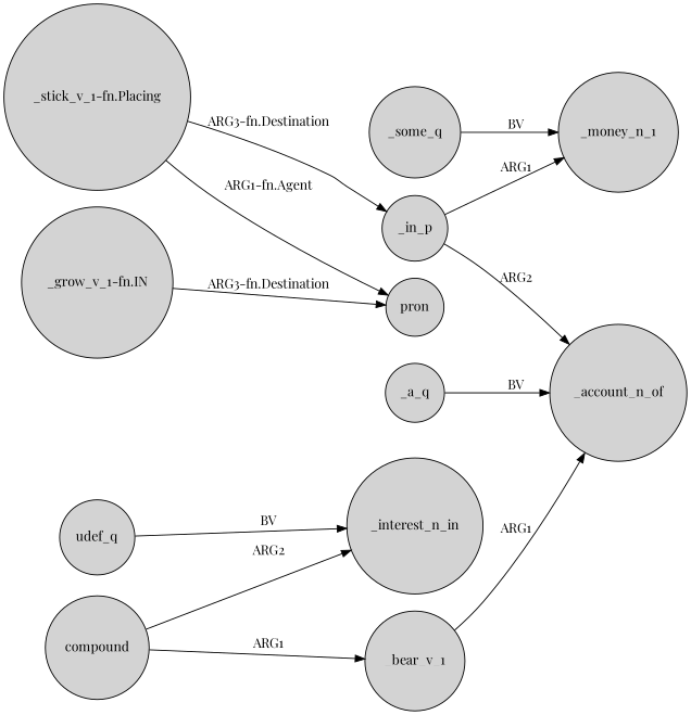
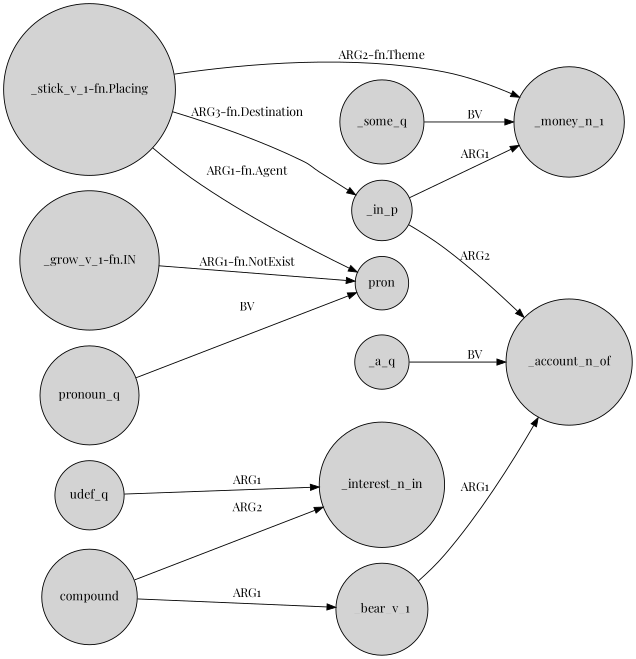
  digraph {
    fontname="Playfair Display"
    rankdir=LR
    node [fontname="Playfair Display" shape=circle style=filled]
    edge [fontname="Playfair Display"]
    "_grow_v_1-fn.IN"
    pron
    _some_q
    _money_n_1
    udef_q
    _interest_n_in
    "_stick_v_1-fn.Placing"
    _in_p
    _account_n_of
    compound
    _bear_v_1
    _a_q
-   "_grow_v_1-fn.IN" -> pron [label="ARG3-fn.Destination"]
+   pronoun_q
+   "_grow_v_1-fn.IN" -> pron [label="ARG1-fn.NotExist"]
    _some_q -> _money_n_1 [label=BV]
-   udef_q -> _interest_n_in [label=BV]
+   udef_q -> _interest_n_in [label=ARG1]
    "_stick_v_1-fn.Placing" -> pron [label="ARG1-fn.Agent"]
+   "_stick_v_1-fn.Placing" -> _money_n_1 [label="ARG2-fn.Theme"]
    "_stick_v_1-fn.Placing" -> _in_p [label="ARG3-fn.Destination"]
    _in_p -> _money_n_1 [label=ARG1]
    _in_p -> _account_n_of [label=ARG2]
    compound -> _interest_n_in [label=ARG2]
    compound -> _bear_v_1 [label=ARG1]
    _bear_v_1 -> _account_n_of [label=ARG1]
    _a_q -> _account_n_of [label=BV]
+   pronoun_q -> pron [label=BV]
  }
